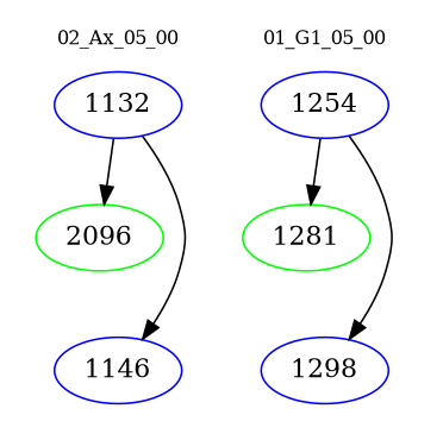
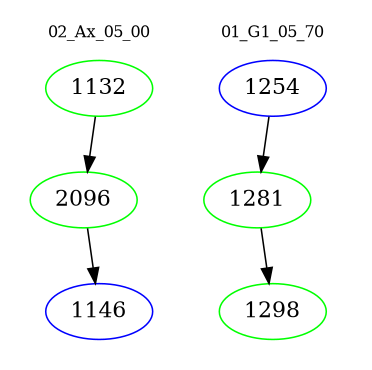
  digraph {
    node [color=blue]
    edge [color=black]
-   n1 [label=1132]
+   n1 [color=green label=1132]
    n2 [color=green label=2096]
    n3 [label=1146]
    n4 [label=1254]
    n5 [color=green label=1281]
-   n6 [label=1298]
+   n6 [color=green label=1298]
    subgraph cluster_1 {
      color=white
      fontsize=10
      label="02_Ax_05_00"
      n1
      n2
      n3
    }
    subgraph cluster_2 {
      color=white
      fontsize=10
-     label="01_G1_05_00"
+     label="01_G1_05_70"
      n4
      n5
      n6
    }
    n1 -> n2
-   n1 -> n3
+   n2 -> n3
    n4 -> n5
-   n4 -> n6
+   n5 -> n6
  }
